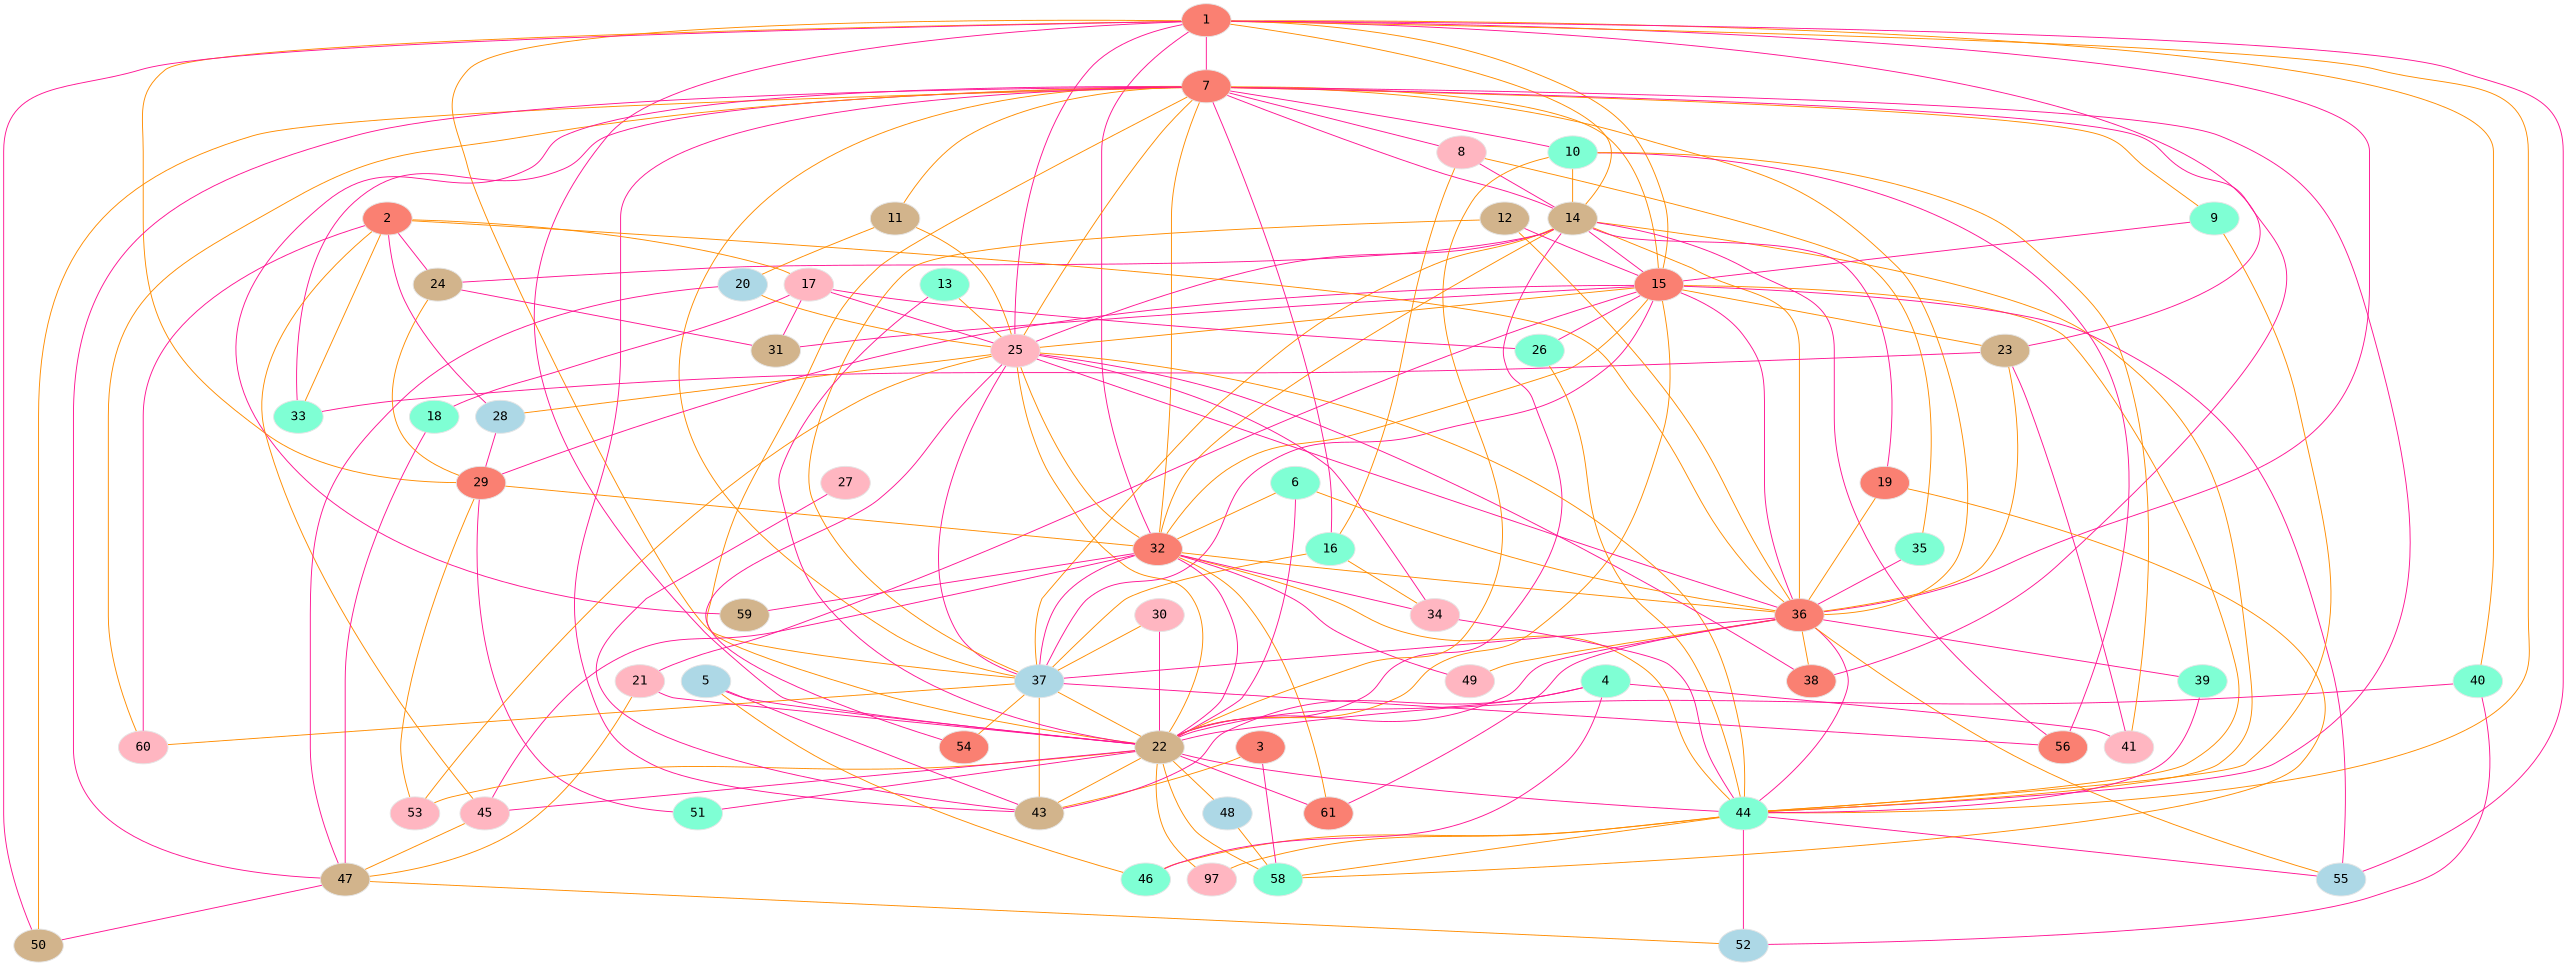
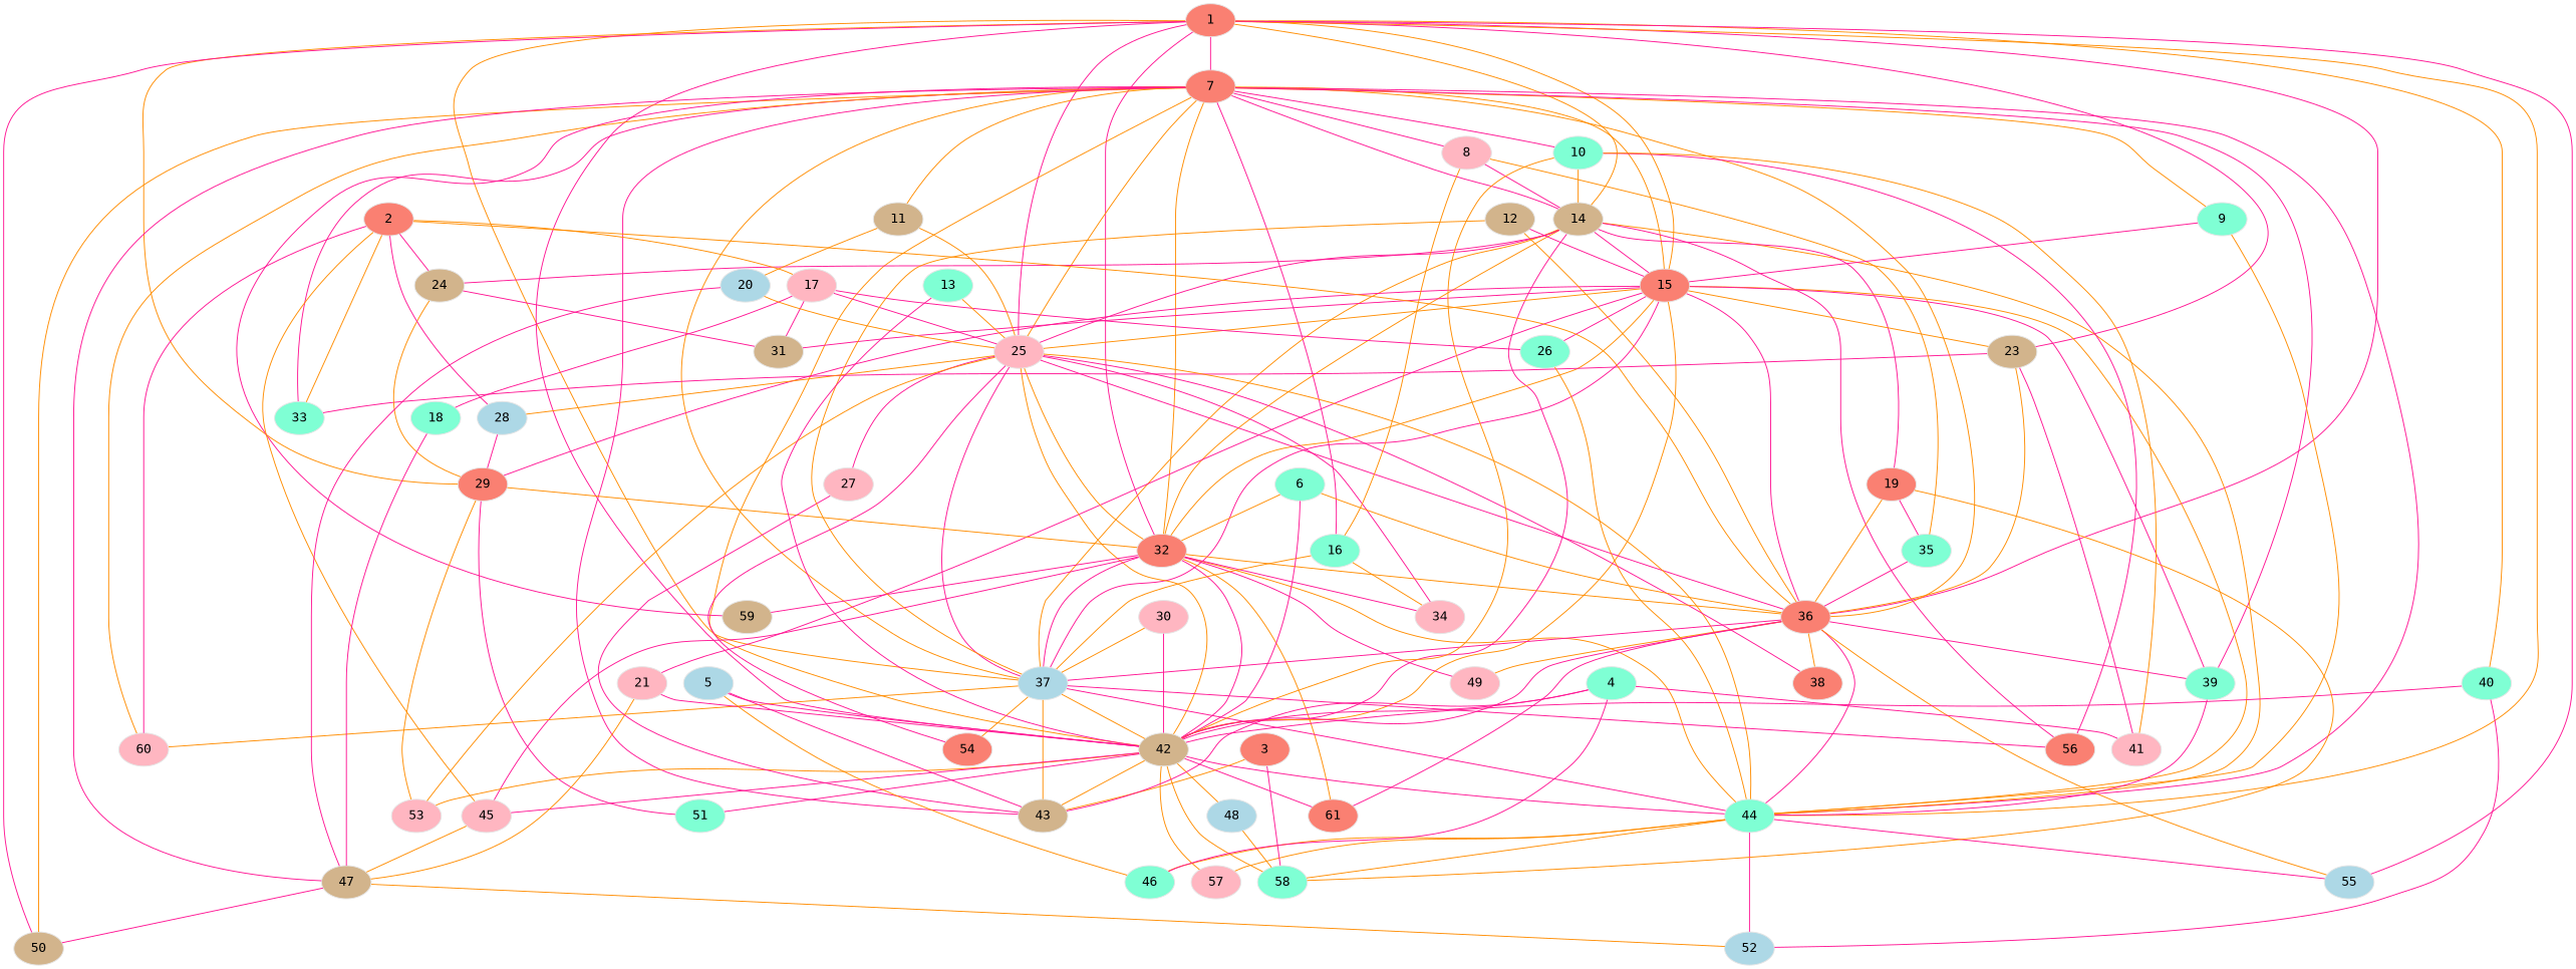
  graph {
    fontname="DejaVu Sans Mono"
    node [color=gray90 fillcolor=aquamarine fontname="DejaVu Sans Mono" style=filled]
    edge [color=deeppink fontname="DejaVu Sans Mono" weight=1.0]
    1 [fillcolor=salmon]
    7 [fillcolor=salmon]
    14 [fillcolor=tan]
    15 [fillcolor=salmon]
    23 [fillcolor=tan]
    25 [fillcolor=lightpink]
    29 [fillcolor=salmon]
    32 [fillcolor=salmon]
    36 [fillcolor=salmon]
    37 [fillcolor=lightblue]
    40
-   42 [fillcolor=tan label=22]
+   42 [fillcolor=tan]
    44
    50 [fillcolor=tan]
    55 [fillcolor=lightblue]
    33
    60 [fillcolor=lightpink]
    43 [fillcolor=tan]
    8 [fillcolor=lightpink]
    9
    10
    11 [fillcolor=tan]
    16
    38 [fillcolor=salmon]
    47 [fillcolor=tan]
    59 [fillcolor=tan]
    24 [fillcolor=tan]
    56 [fillcolor=salmon]
    19 [fillcolor=salmon]
    21 [fillcolor=lightpink]
    26
    31 [fillcolor=tan]
    39
    41 [fillcolor=lightpink]
    28 [fillcolor=lightblue]
    34 [fillcolor=lightpink]
    27 [fillcolor=lightpink]
    53 [fillcolor=lightpink]
    54 [fillcolor=salmon]
    51
    45 [fillcolor=lightpink]
    49 [fillcolor=lightpink]
    61 [fillcolor=salmon]
    52 [fillcolor=lightblue]
    58
    48 [fillcolor=lightblue]
-   57 [fillcolor=lightpink label=97]
+   57 [fillcolor=lightpink]
    46
    2 [fillcolor=salmon]
    17 [fillcolor=lightpink]
    18
    3 [fillcolor=salmon]
    4
    5 [fillcolor=lightblue]
    6
    35
    20 [fillcolor=lightblue]
    12 [fillcolor=tan]
    13
    30 [fillcolor=lightpink]
    1 -- 7
    1 -- 14 [color=darkorange]
    1 -- 15 [color=darkorange]
    1 -- 23
    1 -- 25
    1 -- 29 [color=darkorange]
    1 -- 32 [weight=2.0]
    1 -- 36 [weight=2.0]
    1 -- 37 [color=darkorange]
    1 -- 40 [color=darkorange]
    1 -- 42 [weight=2.0]
    1 -- 44 [color=darkorange]
    1 -- 50
    1 -- 55
    7 -- 14
    7 -- 15 [color=darkorange weight=3.0]
    7 -- 25 [color=darkorange weight=2.0]
    7 -- 32 [color=darkorange]
    7 -- 36 [color=darkorange]
    7 -- 37 [color=darkorange]
    7 -- 42 [color=darkorange]
    7 -- 44
    7 -- 50 [color=darkorange]
    7 -- 33
    7 -- 60 [color=darkorange]
    7 -- 43
    7 -- 8
    7 -- 9 [color=darkorange]
    7 -- 10
    7 -- 11 [color=darkorange]
    7 -- 16
-   7 -- 38
+   7 -- 39
    7 -- 47
    7 -- 59
    14 -- 15
    14 -- 25
    14 -- 32 [color=darkorange]
-   14 -- 36 [color=darkorange weight=2.0]
    14 -- 37 [color=darkorange]
    14 -- 42
    14 -- 44 [color=darkorange]
    14 -- 24
    14 -- 56
    14 -- 19
    15 -- 23 [color=darkorange]
    15 -- 25 [color=darkorange]
    15 -- 29
    15 -- 32 [color=darkorange]
    15 -- 36
    15 -- 37
    15 -- 42 [color=darkorange]
    15 -- 44 [color=darkorange]
    15 -- 21
    15 -- 26 [weight=2.0]
    15 -- 31
-   15 -- 55
+   15 -- 39
    23 -- 36 [color=darkorange]
    23 -- 33
    23 -- 41
    25 -- 32 [color=darkorange]
    25 -- 36
    25 -- 37
    25 -- 42 [color=darkorange]
    25 -- 44 [color=darkorange]
    25 -- 38
    25 -- 28 [color=darkorange]
    25 -- 34
+   25 -- 27
    25 -- 53 [color=darkorange]
    25 -- 54
    29 -- 32 [color=darkorange]
    29 -- 53 [color=darkorange]
    29 -- 51
    32 -- 36 [color=darkorange]
    32 -- 37 [weight=2.0]
    32 -- 42
    32 -- 44 [color=darkorange]
    32 -- 59
    32 -- 34
    32 -- 45
    32 -- 49
    32 -- 61 [color=darkorange]
    36 -- 37
    36 -- 42
    36 -- 44
    36 -- 55 [color=darkorange]
    36 -- 38 [color=darkorange]
    36 -- 39
    36 -- 49 [color=darkorange]
    36 -- 61
    37 -- 42 [color=darkorange]
-   34 -- 44
+   37 -- 44
    37 -- 60 [color=darkorange]
    37 -- 43 [color=darkorange]
    37 -- 56
    37 -- 54 [color=darkorange]
    40 -- 42 [weight=2.0]
    40 -- 52
    42 -- 44 [weight=2.0]
    42 -- 43 [color=darkorange]
    42 -- 53 [color=darkorange]
    42 -- 51
    42 -- 45 [weight=2.0]
    42 -- 61
    42 -- 58 [color=darkorange weight=2.0]
    42 -- 48 [color=darkorange]
    42 -- 57 [color=darkorange]
    44 -- 55
    44 -- 52
    44 -- 58 [color=darkorange]
    44 -- 57 [color=darkorange]
    44 -- 46 [color=darkorange]
    8 -- 14
    8 -- 16 [color=darkorange]
    8 -- 35 [color=darkorange]
    9 -- 15
    9 -- 44 [color=darkorange]
    10 -- 14 [color=darkorange]
    10 -- 42 [color=darkorange]
    10 -- 56
    10 -- 41 [color=darkorange]
    11 -- 25 [color=darkorange]
    11 -- 20 [color=darkorange]
    16 -- 37 [color=darkorange]
    16 -- 34 [color=darkorange]
    47 -- 50
    47 -- 52 [color=darkorange]
    24 -- 29 [color=darkorange]
    24 -- 31
    19 -- 36 [color=darkorange]
    19 -- 58 [color=darkorange]
+   19 -- 35
    21 -- 42
    21 -- 47 [color=darkorange]
    26 -- 44 [color=darkorange]
    39 -- 44
    28 -- 29
    27 -- 43
    45 -- 47 [color=darkorange]
    48 -- 58 [color=darkorange]
    2 -- 36 [color=darkorange]
    2 -- 33 [color=darkorange]
    2 -- 60
    2 -- 24
    2 -- 28
    2 -- 45 [color=darkorange]
    2 -- 17 [color=darkorange]
    17 -- 25
    17 -- 26
    17 -- 31
    17 -- 18
    18 -- 47
    3 -- 43 [color=darkorange]
    3 -- 58
    4 -- 42
    4 -- 43
    4 -- 41
    4 -- 46
    5 -- 42
    5 -- 43
    5 -- 46 [color=darkorange]
    6 -- 32 [color=darkorange]
    6 -- 36 [color=darkorange]
    6 -- 42
    35 -- 36
    20 -- 25 [color=darkorange]
    20 -- 47
    12 -- 15
    12 -- 36 [color=darkorange]
    12 -- 37 [color=darkorange]
    13 -- 25 [color=darkorange]
    13 -- 42
    30 -- 37 [color=darkorange]
    30 -- 42
  }
